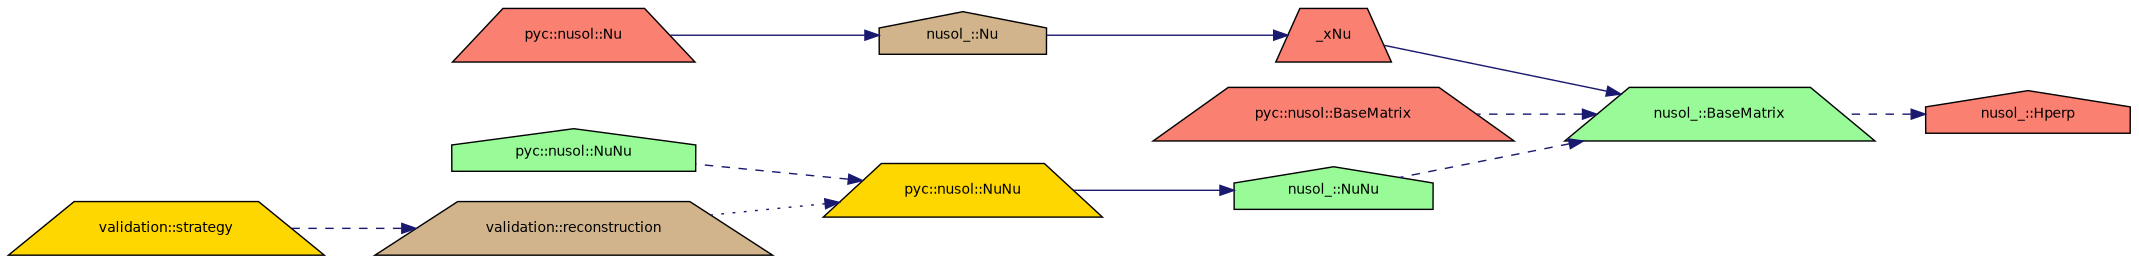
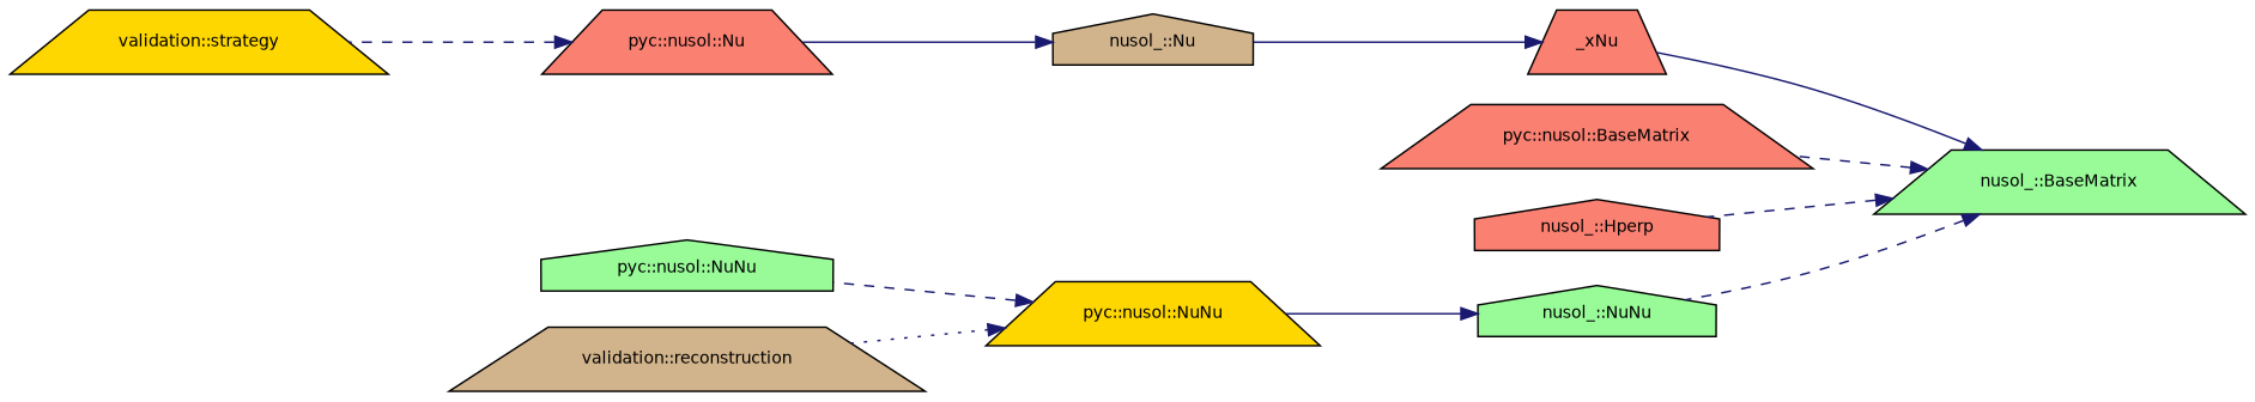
  digraph {
    rankdir=RL
    node [color=black fillcolor=salmon fontname=Helvetica fontsize=10 shape=trapezium style=filled]
    edge [color=midnightblue dir=back fontname=Helvetica fontsize=10 labelfontname=Helvetica labelfontsize=10 style=dashed]
    n1 [fillcolor=palegreen fontcolor=black height=0.2 label="nusol_::BaseMatrix" width=0.4]
    n2 [height=0.2 label=_xNu width=0.4]
    n3 [height=0.2 label="pyc::nusol::BaseMatrix" width=0.4]
    n4 [height=0.2 label="nusol_::Hperp" shape=house width=0.4]
    n5 [fillcolor=palegreen height=0.2 label="nusol_::NuNu" shape=house width=0.4]
    n6 [fillcolor=tan height=0.2 label="nusol_::Nu" shape=house width=0.4]
    n7 [fillcolor=gold height=0.2 label="pyc::nusol::NuNu" width=0.4]
    n8 [height=0.2 label="pyc::nusol::Nu" width=0.4]
    n9 [fillcolor=palegreen height=0.2 label="pyc::nusol::NuNu" shape=house width=0.4]
    n10 [fillcolor=tan height=0.2 label="validation::reconstruction" width=0.4]
    n11 [fillcolor=gold height=0.2 label="validation::strategy" width=0.4]
    n1 -> n2 [style=solid]
    n1 -> n3
-   n4 -> n1
+   n1 -> n4
    n1 -> n5
    n2 -> n6 [style=solid]
    n5 -> n7 [style=solid]
    n6 -> n8 [style=solid]
    n7 -> n9
    n7 -> n10 [style=dotted]
-   n10 -> n11
+   n8 -> n11
  }
